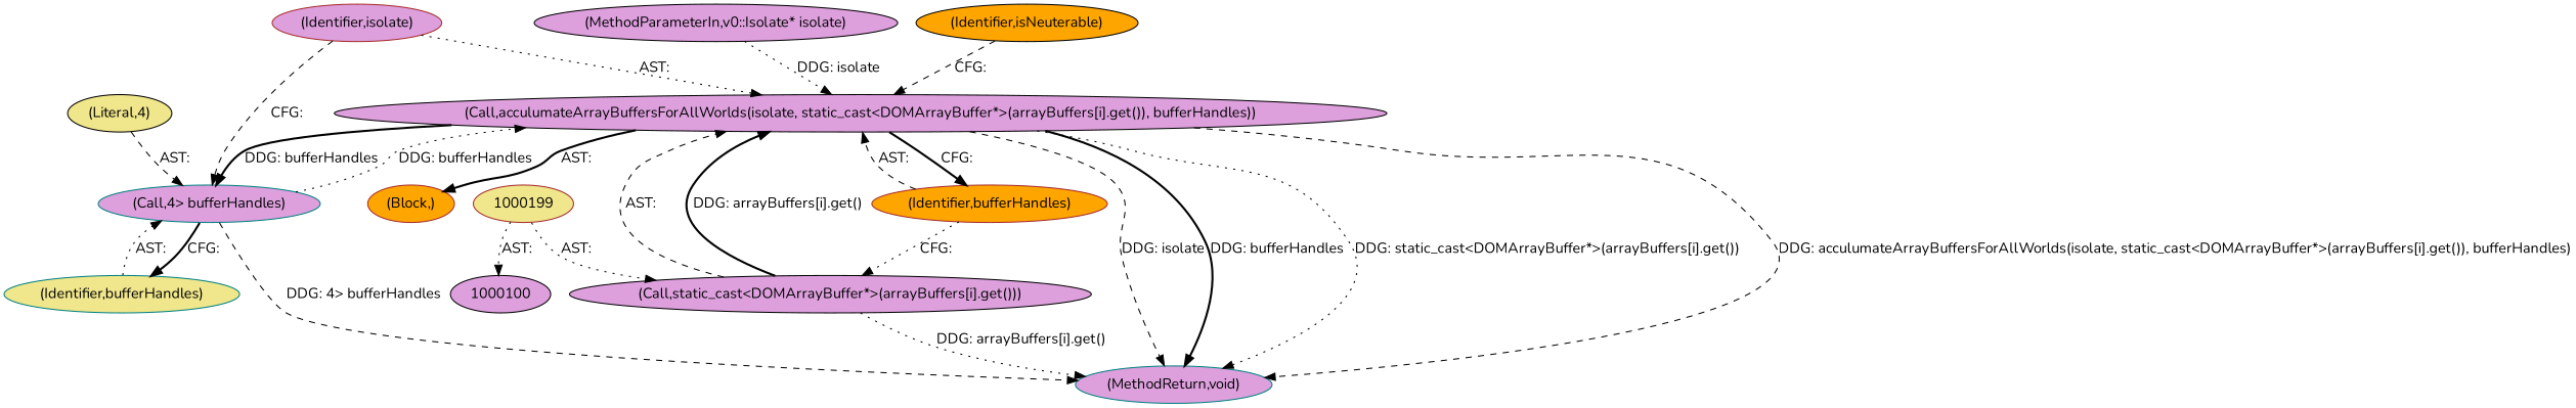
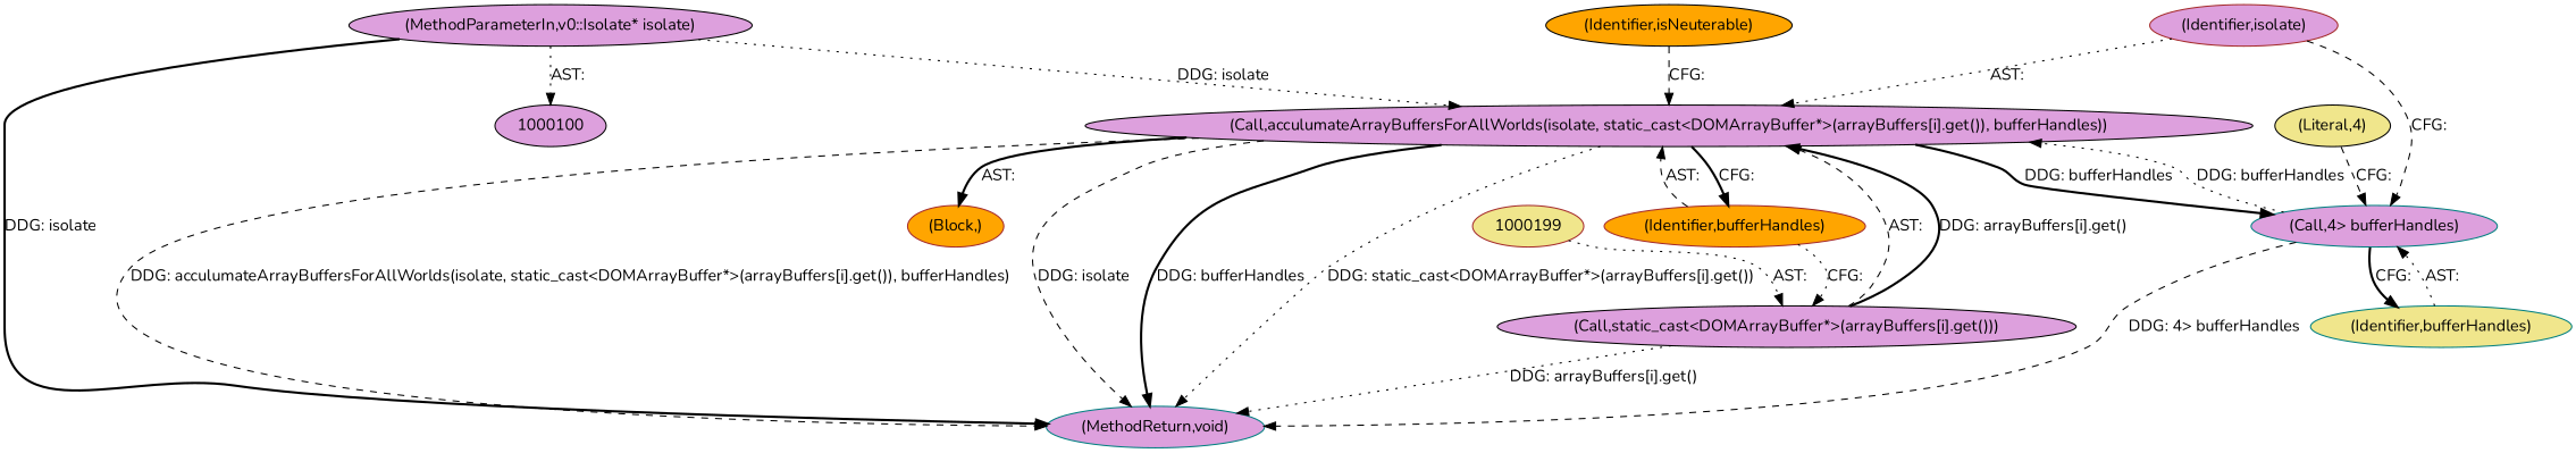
  digraph {
    fontname=Nunito
    node [color=black fillcolor=plum fontname=Nunito style=filled]
    edge [fontname=Nunito style=dotted]
    n1 [label="(Call,acculumateArrayBuffersForAllWorlds(isolate, static_cast<DOMArrayBuffer*>(arrayBuffers[i].get()), bufferHandles))"]
    n2 [color=teal label="(Call,4> bufferHandles)"]
    n3 [color=brown fillcolor=orange label="(Identifier,bufferHandles)"]
    n4 [color=brown fillcolor=orange label="(Block,)"]
    n5 [color=teal label="(MethodReturn,void)"]
    n6 [color=teal fillcolor=khaki label="(Identifier,bufferHandles)"]
    n7 [label="(Call,static_cast<DOMArrayBuffer*>(arrayBuffers[i].get()))"]
    n8 [label="(MethodParameterIn,v0::Isolate* isolate)"]
    1000100
    n10 [fillcolor=khaki label="(Literal,4)"]
    n11 [color=brown label="(Identifier,isolate)"]
    n12 [fillcolor=orange label="(Identifier,isNeuterable)"]
    n13 [color=brown fillcolor=khaki label=1000199]
    n1 -> n2 [label="DDG: bufferHandles" style=bold]
    n1 -> n3 [label="CFG: " style=bold]
    n1 -> n4 [label="AST: " style=bold]
    n1 -> n5 [label="DDG: acculumateArrayBuffersForAllWorlds(isolate, static_cast<DOMArrayBuffer*>(arrayBuffers[i].get()), bufferHandles)" style=dashed]
    n1 -> n5 [label="DDG: isolate" style=dashed]
    n1 -> n5 [label="DDG: bufferHandles" style=bold]
    n1 -> n5 [label="DDG: static_cast<DOMArrayBuffer*>(arrayBuffers[i].get())"]
    n2 -> n1 [label="DDG: bufferHandles"]
    n2 -> n5 [label="DDG: 4> bufferHandles" style=dashed]
    n2 -> n6 [label="CFG: " style=bold]
    n3 -> n1 [label="AST: " style=dashed]
    n3 -> n7 [label="CFG: "]
    n6 -> n2 [label="AST: "]
    n7 -> n1 [label="AST: " style=dashed]
    n7 -> n1 [label="DDG: arrayBuffers[i].get()" style=bold]
    n7 -> n5 [label="DDG: arrayBuffers[i].get()"]
    n8 -> n1 [label="DDG: isolate"]
-   n13 -> 1000100 [label="AST: "]
-   n10 -> n2 [label="AST: " style=dashed]
+   n8 -> n5 [label="DDG: isolate" style=bold]
+   n8 -> 1000100 [label="AST: "]
+   n10 -> n2 [label="CFG: " style=dashed]
    n11 -> n1 [label="AST: "]
    n11 -> n2 [label="CFG: " style=dashed]
    n12 -> n1 [label="CFG: " style=dashed]
    n13 -> n7 [label="AST: "]
  }
